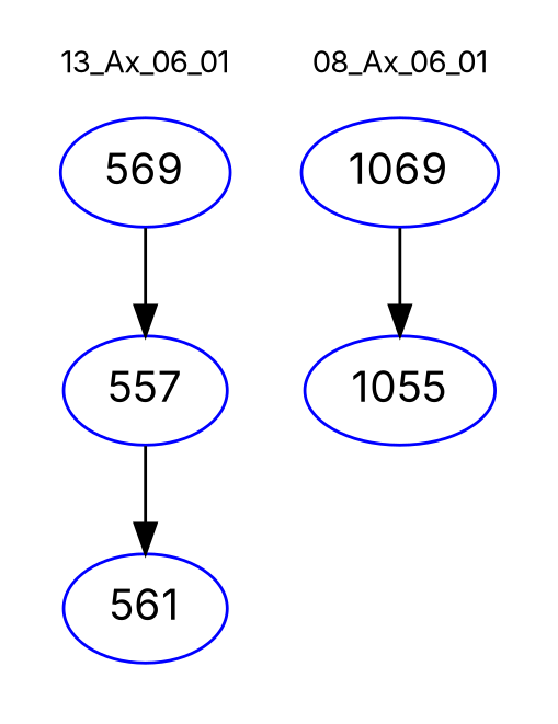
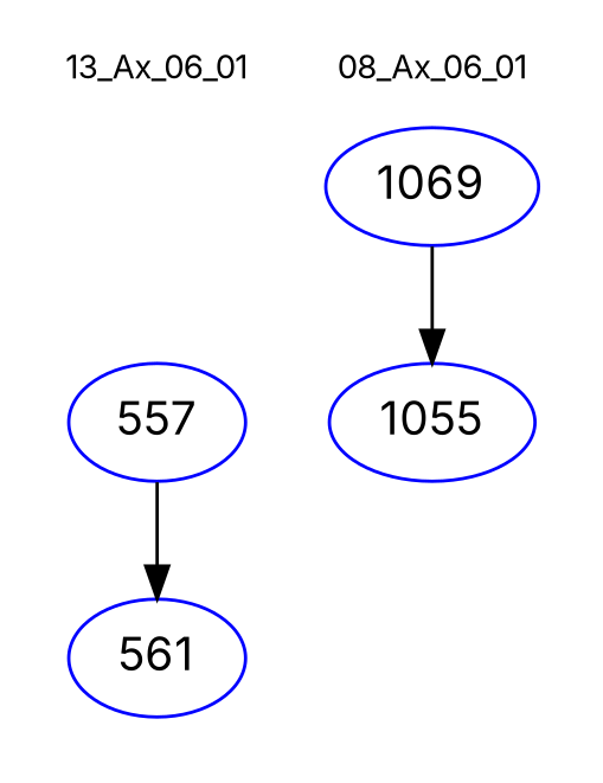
  digraph {
    fontname=Inter
    node [color=blue fontname=Inter]
    edge [color=black fontname=Inter]
-   n1 [label=569]
    n2 [label=557]
    n3 [label=561]
    n4 [label=1069]
    n5 [label=1055]
    subgraph cluster_1 {
      color=white
      fontsize=10
      label="13_Ax_06_01"
-     n1
      n2
      n3
    }
    subgraph cluster_2 {
      color=white
      fontsize=10
      label="08_Ax_06_01"
      n4
      n5
    }
-   n1 -> n2
    n2 -> n3
    n4 -> n5
  }
